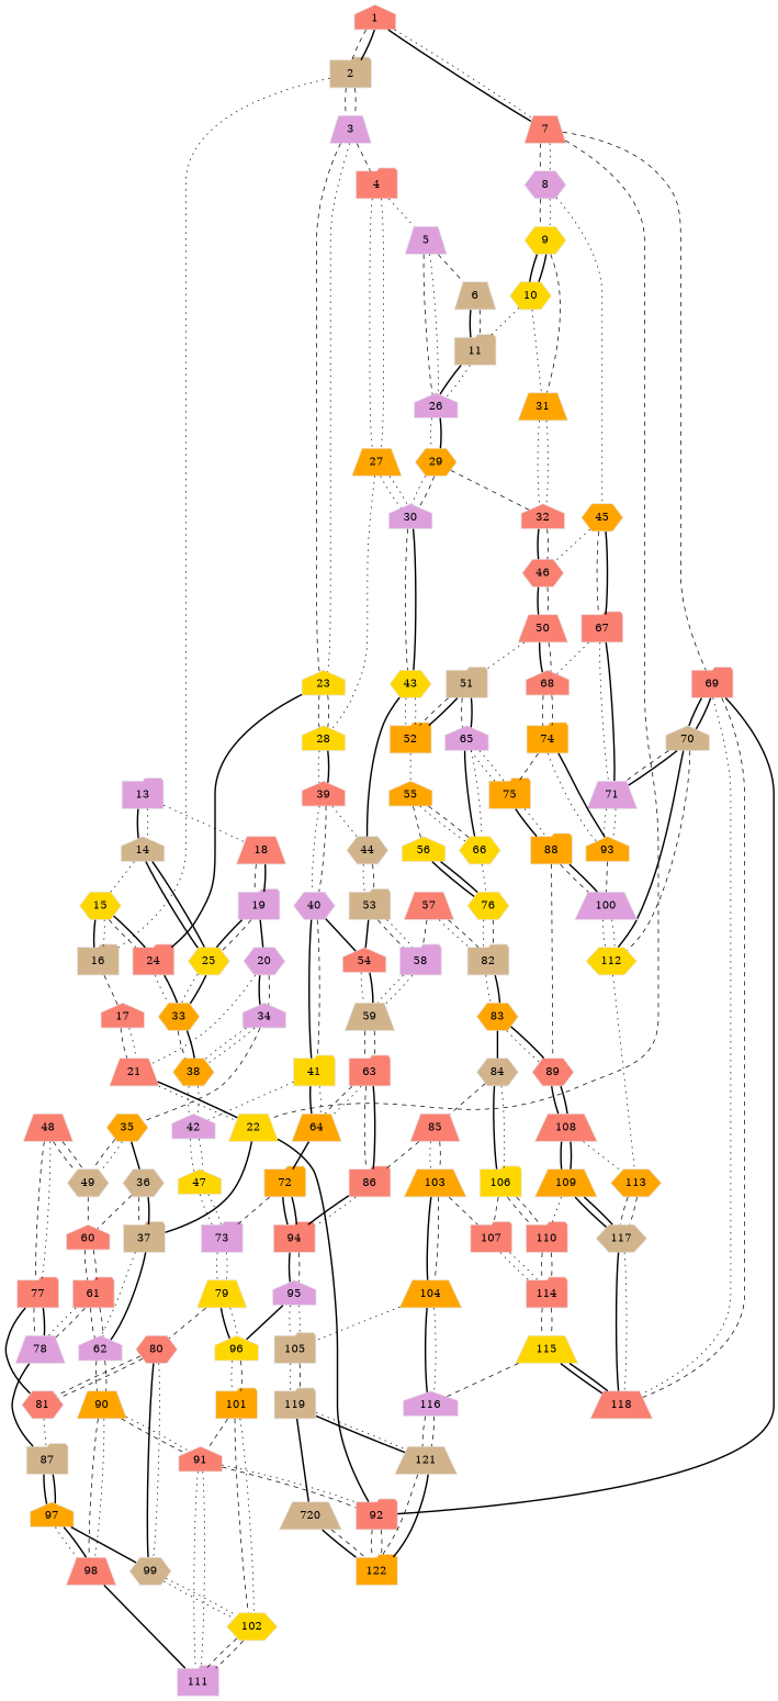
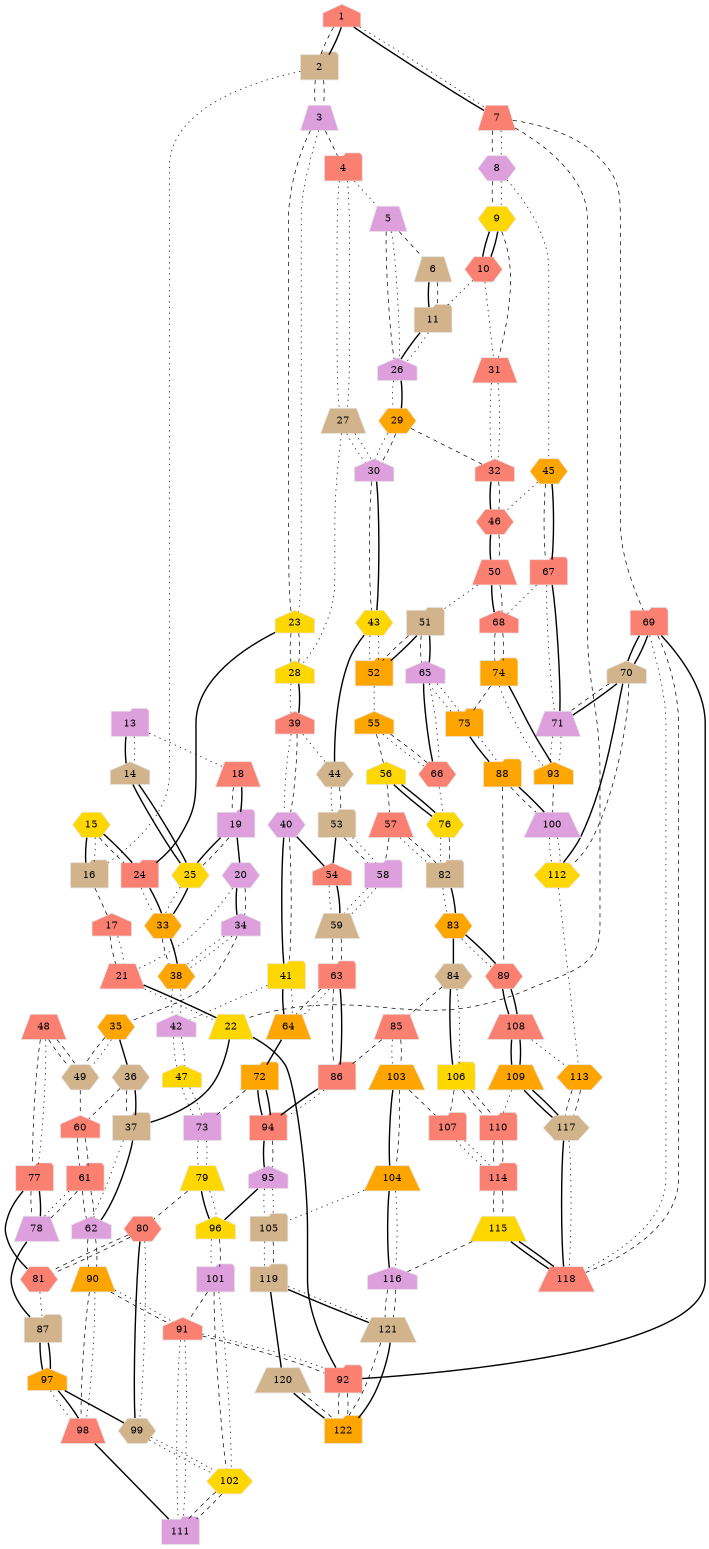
  graph {
    node [color=gray90 fillcolor=salmon shape=folder style=filled]
    edge [style=dashed]
    1 [shape=house]
    2 [fillcolor=tan]
    7 [shape=trapezium]
    3 [fillcolor=plum shape=trapezium]
    16 [fillcolor=tan]
    8 [fillcolor=plum shape=hexagon]
    22 [fillcolor=gold shape=trapezium]
    69
    4
    23 [fillcolor=gold shape=house]
    17 [shape=house]
    5 [fillcolor=plum shape=trapezium]
-   27 [fillcolor=orange shape=trapezium]
+   27 [fillcolor=tan shape=trapezium]
    24
    28 [fillcolor=gold shape=house]
    6 [fillcolor=tan shape=trapezium]
    26 [fillcolor=plum shape=house]
    30 [fillcolor=plum shape=house]
    11 [fillcolor=tan]
    29 [fillcolor=orange shape=hexagon]
    9 [fillcolor=gold shape=hexagon]
    45 [fillcolor=orange shape=hexagon]
    37 [fillcolor=tan]
    92
    70 [fillcolor=tan shape=house]
    118 [shape=trapezium]
-   10 [fillcolor=gold shape=hexagon]
-   31 [fillcolor=orange shape=trapezium]
+   10 [shape=hexagon]
+   31 [shape=trapezium]
    46 [shape=hexagon]
    67
    32 [shape=house]
    13 [fillcolor=plum]
    18 [shape=trapezium]
    14 [fillcolor=tan shape=house]
    19 [fillcolor=plum]
    15 [fillcolor=gold shape=hexagon]
    25 [fillcolor=gold shape=hexagon]
    33 [fillcolor=orange shape=hexagon]
    21 [shape=trapezium]
    20 [fillcolor=plum shape=hexagon]
    34 [fillcolor=plum shape=house]
    38 [fillcolor=orange shape=hexagon]
    35 [fillcolor=orange shape=hexagon]
    62 [fillcolor=plum shape=house]
    122 [fillcolor=orange]
    39 [shape=house]
    43 [fillcolor=gold shape=hexagon]
    40 [fillcolor=plum shape=hexagon]
    44 [fillcolor=tan shape=hexagon]
    52 [fillcolor=orange]
    50 [shape=trapezium]
    42 [fillcolor=plum shape=house]
    36 [fillcolor=tan shape=hexagon]
    49 [fillcolor=tan shape=hexagon]
    60 [shape=house]
    61
    90 [fillcolor=orange shape=trapezium]
    47 [fillcolor=gold shape=house]
    41 [fillcolor=gold]
    54 [shape=house]
    53 [fillcolor=tan]
    64 [fillcolor=orange shape=trapezium]
    59 [fillcolor=tan shape=trapezium]
    72 [fillcolor=orange]
    73 [fillcolor=plum]
    55 [fillcolor=orange shape=house]
    58 [fillcolor=plum]
    68 [shape=house]
    71 [fillcolor=plum shape=trapezium]
    51 [fillcolor=tan]
    48 [shape=trapezium]
    77
    79 [fillcolor=gold shape=trapezium]
    78 [fillcolor=plum shape=trapezium]
    81 [shape=hexagon]
    65 [fillcolor=plum shape=house]
    74 [fillcolor=orange]
-   66 [fillcolor=gold shape=hexagon]
+   66 [shape=hexagon]
    75 [fillcolor=orange]
    56 [fillcolor=gold shape=house]
    63
    57 [shape=trapezium]
    76 [fillcolor=gold shape=hexagon]
    82 [fillcolor=tan]
    83 [fillcolor=orange shape=hexagon]
    86
    87 [fillcolor=tan]
    91 [shape=house]
    98 [shape=trapezium]
    94
    88 [fillcolor=orange]
    93 [fillcolor=orange shape=house]
    112 [fillcolor=gold shape=hexagon]
    113 [fillcolor=orange shape=hexagon]
    100 [fillcolor=plum shape=trapezium]
    95 [fillcolor=plum shape=house]
    80 [shape=hexagon]
    96 [fillcolor=gold shape=house]
    89 [shape=hexagon]
    97 [fillcolor=orange shape=house]
    99 [fillcolor=tan shape=hexagon]
-   101 [fillcolor=orange]
+   101 [fillcolor=plum]
    102 [fillcolor=gold shape=hexagon]
    84 [fillcolor=tan shape=hexagon]
    85 [shape=trapezium]
    106 [fillcolor=gold]
    108 [shape=trapezium]
    103 [fillcolor=orange shape=trapezium]
    107
    110
    104 [fillcolor=orange shape=trapezium]
    109 [fillcolor=orange shape=trapezium]
    111 [fillcolor=plum]
    105 [fillcolor=tan]
    119 [fillcolor=tan]
-   120 [fillcolor=tan shape=trapezium label=720]
+   120 [fillcolor=tan shape=trapezium]
    116 [fillcolor=plum shape=house]
    114
    121 [fillcolor=tan shape=trapezium]
    115 [fillcolor=gold shape=trapezium]
    117 [fillcolor=tan shape=hexagon]
    1 -- 2
    1 -- 2 [style=bold]
    1 -- 7 [style=bold]
    1 -- 7 [style=dotted]
    2 -- 3
    2 -- 3
    2 -- 16 [style=dotted]
    7 -- 8
    7 -- 8 [style=dotted]
    7 -- 22
    7 -- 69
    3 -- 4
    3 -- 23
    3 -- 23 [style=dotted]
    16 -- 17
    8 -- 9
    8 -- 9 [style=dotted]
    8 -- 45 [style=dotted]
    22 -- 37 [style=bold]
    22 -- 92 [style=bold]
    69 -- 92 [style=bold]
    69 -- 70 [style=bold]
    69 -- 70 [style=bold]
    69 -- 118 [style=dotted]
    69 -- 118
    4 -- 5 [style=dotted]
    4 -- 27 [style=dotted]
    4 -- 27 [style=dotted]
    23 -- 24 [style=bold]
    23 -- 28
    23 -- 28
    17 -- 21
    17 -- 21 [style=dotted]
    5 -- 6
    5 -- 26
    5 -- 26 [style=dotted]
    27 -- 28 [style=dotted]
    27 -- 30 [style=dotted]
    27 -- 30 [style=dotted]
    24 -- 33 [style=dotted]
    24 -- 33 [style=bold]
    28 -- 39 [style=dotted]
    28 -- 39 [style=bold]
    6 -- 11 [style=bold]
    6 -- 11
    26 -- 29 [style=dotted]
    26 -- 29 [style=bold]
    30 -- 43
    30 -- 43 [style=bold]
    11 -- 26 [style=bold]
    11 -- 26 [style=dotted]
    29 -- 30 [style=dotted]
    29 -- 30
    29 -- 32
    9 -- 10 [style=bold]
    9 -- 10 [style=bold]
    9 -- 31
    45 -- 46 [style=dotted]
    45 -- 67
    45 -- 67 [style=bold]
    37 -- 62 [style=dotted]
    37 -- 62 [style=bold]
    92 -- 122
    92 -- 122
    70 -- 71
    70 -- 71 [style=bold]
    70 -- 112 [style=bold]
    70 -- 112
    10 -- 11 [style=dotted]
    10 -- 31 [style=dotted]
    31 -- 32 [style=dotted]
    31 -- 32 [style=dotted]
    46 -- 50 [style=bold]
    46 -- 50
    67 -- 68 [style=dotted]
    67 -- 71 [style=dotted]
    67 -- 71 [style=bold]
    32 -- 46 [style=bold]
    32 -- 46
    13 -- 18 [style=dotted]
    13 -- 14 [style=bold]
    13 -- 14 [style=dotted]
    18 -- 19
    18 -- 19 [style=bold]
-   14 -- 15 [style=dotted]
    14 -- 25 [style=bold]
    14 -- 25 [style=bold]
    19 -- 25 [style=bold]
    19 -- 25
    19 -- 20 [style=bold]
    15 -- 16 [style=bold]
    15 -- 16 [style=dotted]
    15 -- 24
    15 -- 24 [style=bold]
    25 -- 33 [style=dotted]
    25 -- 33 [style=bold]
    33 -- 38
    33 -- 38 [style=bold]
    21 -- 22 [style=dotted]
    21 -- 22 [style=bold]
    20 -- 21 [style=dotted]
    20 -- 34 [style=bold]
    20 -- 34
    34 -- 38 [style=dotted]
    34 -- 38 [style=dotted]
    34 -- 35
    38 -- 42 [style=dotted]
    38 -- 42 [style=dotted]
    35 -- 36 [style=bold]
    35 -- 49
    35 -- 49 [style=dotted]
    62 -- 90
    62 -- 90
    39 -- 40 [style=dotted]
    39 -- 40
    39 -- 44 [style=dotted]
    43 -- 44 [style=bold]
    43 -- 52 [style=dotted]
    43 -- 52 [style=dotted]
    40 -- 41 [style=bold]
    40 -- 41
    40 -- 54 [style=bold]
    44 -- 53 [style=dotted]
    44 -- 53
    52 -- 55 [style=dotted]
    50 -- 68 [style=bold]
    50 -- 68
    50 -- 51 [style=dotted]
    42 -- 47 [style=dotted]
    42 -- 47 [style=dotted]
    36 -- 37
    36 -- 37 [style=bold]
    36 -- 60
    49 -- 60
    60 -- 61
    60 -- 61
    61 -- 62
    61 -- 62
    61 -- 78 [style=dotted]
    61 -- 78
    90 -- 91
    90 -- 91 [style=dotted]
    90 -- 98
    90 -- 98 [style=dotted]
    47 -- 73 [style=dotted]
    47 -- 73 [style=dotted]
    41 -- 42 [style=dotted]
    41 -- 64 [style=bold]
    41 -- 64 [style=dotted]
    54 -- 59 [style=dotted]
    54 -- 59 [style=bold]
    53 -- 54 [style=bold]
    53 -- 58
    53 -- 58 [style=dotted]
    64 -- 72 [style=bold]
    59 -- 63
    59 -- 63
    72 -- 73
    72 -- 94 [style=bold]
    72 -- 94 [style=bold]
    73 -- 79 [style=dotted]
    73 -- 79 [style=dotted]
    55 -- 66 [style=dotted]
    55 -- 66
    55 -- 56
    58 -- 59 [style=dotted]
    58 -- 59 [style=dotted]
    68 -- 74
    68 -- 74
    71 -- 93 [style=dotted]
    71 -- 93 [style=dotted]
    51 -- 52
    51 -- 52 [style=bold]
    51 -- 65
    51 -- 65 [style=bold]
    48 -- 49
    48 -- 49
    48 -- 77
    48 -- 77 [style=dotted]
    77 -- 78
    77 -- 78 [style=bold]
    77 -- 81 [style=bold]
    79 -- 80
    79 -- 96 [style=bold]
    79 -- 96 [style=dotted]
    78 -- 87 [style=bold]
    81 -- 87 [style=dotted]
    65 -- 66 [style=bold]
    65 -- 66 [style=dotted]
    65 -- 75 [style=dotted]
    65 -- 75 [style=dotted]
    74 -- 75
    74 -- 93 [style=dotted]
    74 -- 93 [style=bold]
    66 -- 76 [style=dotted]
    75 -- 88 [style=bold]
    75 -- 88 [style=dotted]
+   56 -- 57
    56 -- 76 [style=bold]
    56 -- 76 [style=bold]
    63 -- 64
    63 -- 64 [style=dotted]
    63 -- 86
    63 -- 86 [style=bold]
    57 -- 58
    57 -- 82 [style=dotted]
    57 -- 82
    76 -- 82 [style=dotted]
    76 -- 82
    82 -- 83 [style=dotted]
    82 -- 83 [style=bold]
    83 -- 89 [style=dotted]
    83 -- 89 [style=bold]
    83 -- 84 [style=bold]
    86 -- 94 [style=bold]
    86 -- 94 [style=dotted]
    87 -- 97 [style=bold]
    87 -- 97 [style=bold]
    91 -- 92
    91 -- 92 [style=dotted]
    91 -- 111 [style=dotted]
    91 -- 111 [style=dotted]
    98 -- 111 [style=bold]
    94 -- 95 [style=bold]
    94 -- 95
    88 -- 100
    88 -- 100 [style=bold]
    88 -- 89
    93 -- 100
    112 -- 113 [style=dotted]
    113 -- 117
    113 -- 117
    100 -- 112 [style=dotted]
    100 -- 112 [style=dotted]
    95 -- 96 [style=bold]
    95 -- 105 [style=dotted]
    95 -- 105 [style=dotted]
    80 -- 81
    80 -- 81
    80 -- 99 [style=bold]
    80 -- 99 [style=dotted]
    96 -- 101 [style=dotted]
    96 -- 101
    89 -- 108 [style=bold]
    89 -- 108 [style=bold]
    97 -- 98 [style=dotted]
    97 -- 98 [style=bold]
    97 -- 99 [style=bold]
    99 -- 102 [style=dotted]
    99 -- 102 [style=dotted]
    101 -- 91
    101 -- 102
    101 -- 102 [style=dotted]
    102 -- 111
    102 -- 111
    84 -- 85
    84 -- 106 [style=bold]
    84 -- 106 [style=dotted]
    85 -- 86
    85 -- 103 [style=dotted]
    85 -- 103
    106 -- 107
    106 -- 110
    106 -- 110
    108 -- 113 [style=dotted]
    108 -- 109 [style=bold]
    108 -- 109 [style=bold]
    103 -- 107
    103 -- 104 [style=bold]
    103 -- 104
    107 -- 114 [style=dotted]
    107 -- 114 [style=dotted]
    110 -- 114
    110 -- 114
    104 -- 105 [style=dotted]
    104 -- 116 [style=bold]
    104 -- 116 [style=dotted]
    109 -- 110 [style=dotted]
    109 -- 117 [style=bold]
    109 -- 117 [style=bold]
    105 -- 119 [style=dotted]
    105 -- 119
    119 -- 120 [style=bold]
    119 -- 121 [style=bold]
    119 -- 121 [style=dotted]
    120 -- 122 [style=bold]
    120 -- 122
    116 -- 121
    116 -- 121
    114 -- 115
    114 -- 115
    121 -- 122
    121 -- 122 [style=bold]
    115 -- 118 [style=bold]
    115 -- 118 [style=bold]
    115 -- 116
    117 -- 118 [style=bold]
    117 -- 118 [style=dotted]
  }
